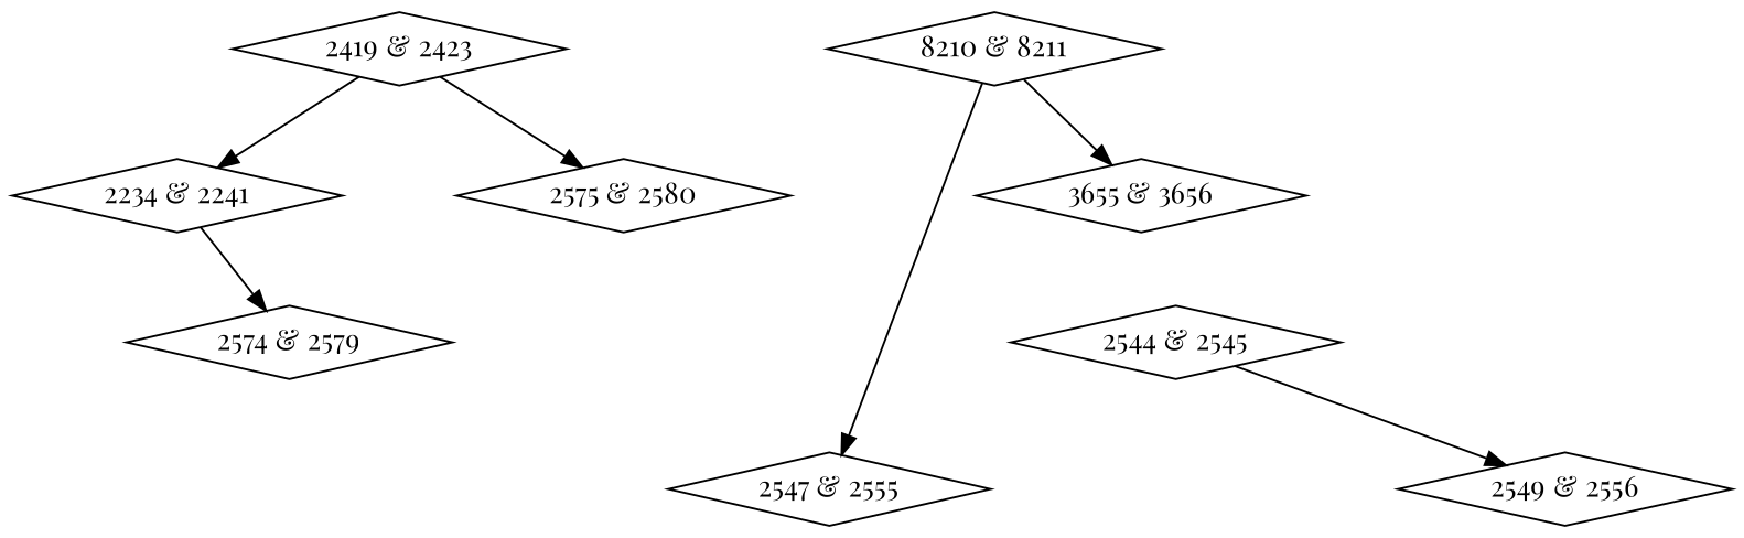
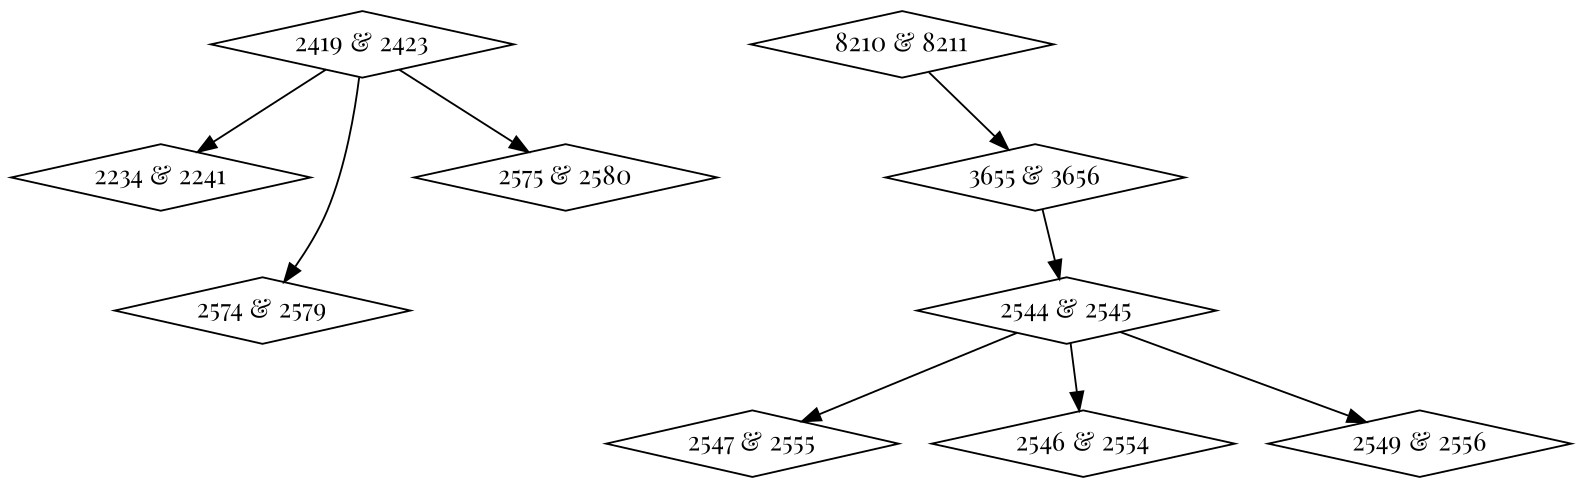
  digraph {
    fontname="Playfair Display"
    node [fontname="Playfair Display" shape=diamond]
    edge [fontname="Playfair Display"]
    n1 [label="2234 & 2241"]
    n2 [label="2419 & 2423"]
    n3 [label="2574 & 2579"]
    n4 [label="2575 & 2580"]
    n5 [label="2544 & 2545"]
+   n6 [label="2546 & 2554"]
    n7 [label="2547 & 2555"]
    n8 [label="2549 & 2556"]
    n9 [label="3655 & 3656"]
    n10 [label="8210 & 8211"]
    n2 -> n1
-   n1 -> n3
+   n2 -> n3
    n2 -> n4
-   n10 -> n7
+   n5 -> n6
+   n5 -> n7
    n5 -> n8
+   n9 -> n5
    n10 -> n9
  }
